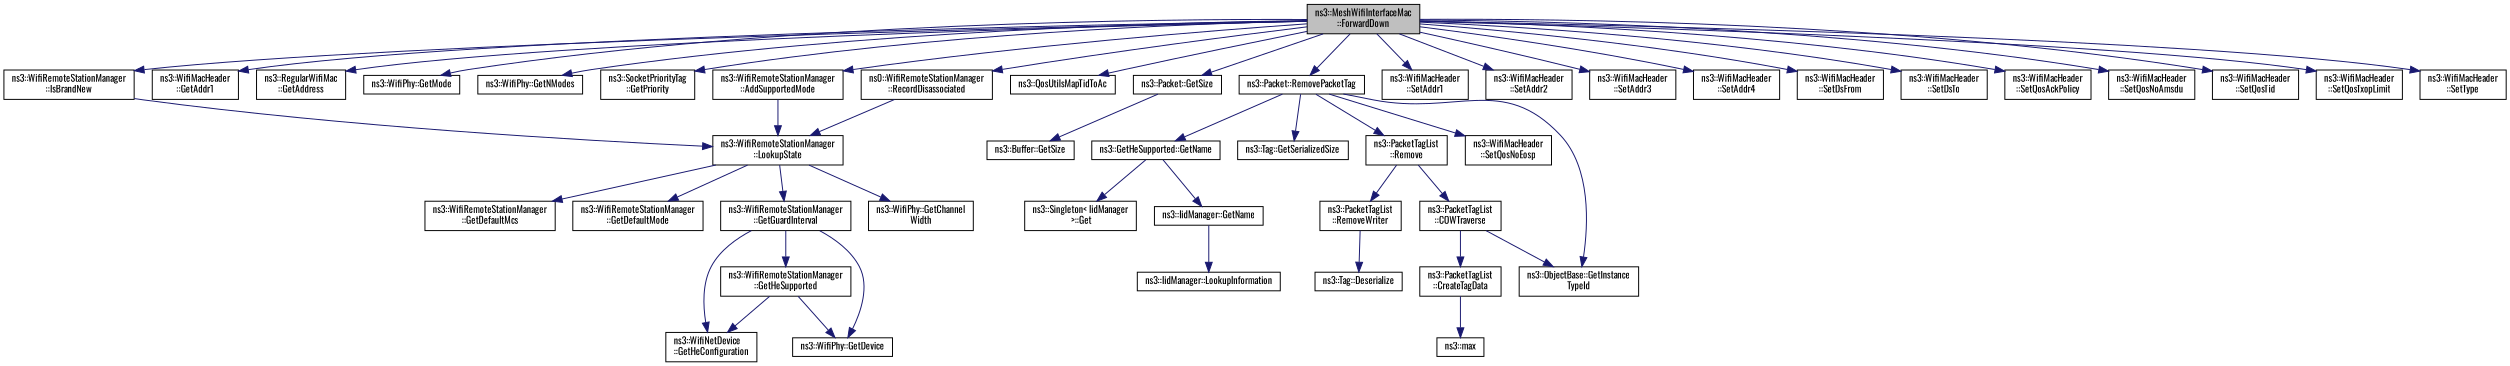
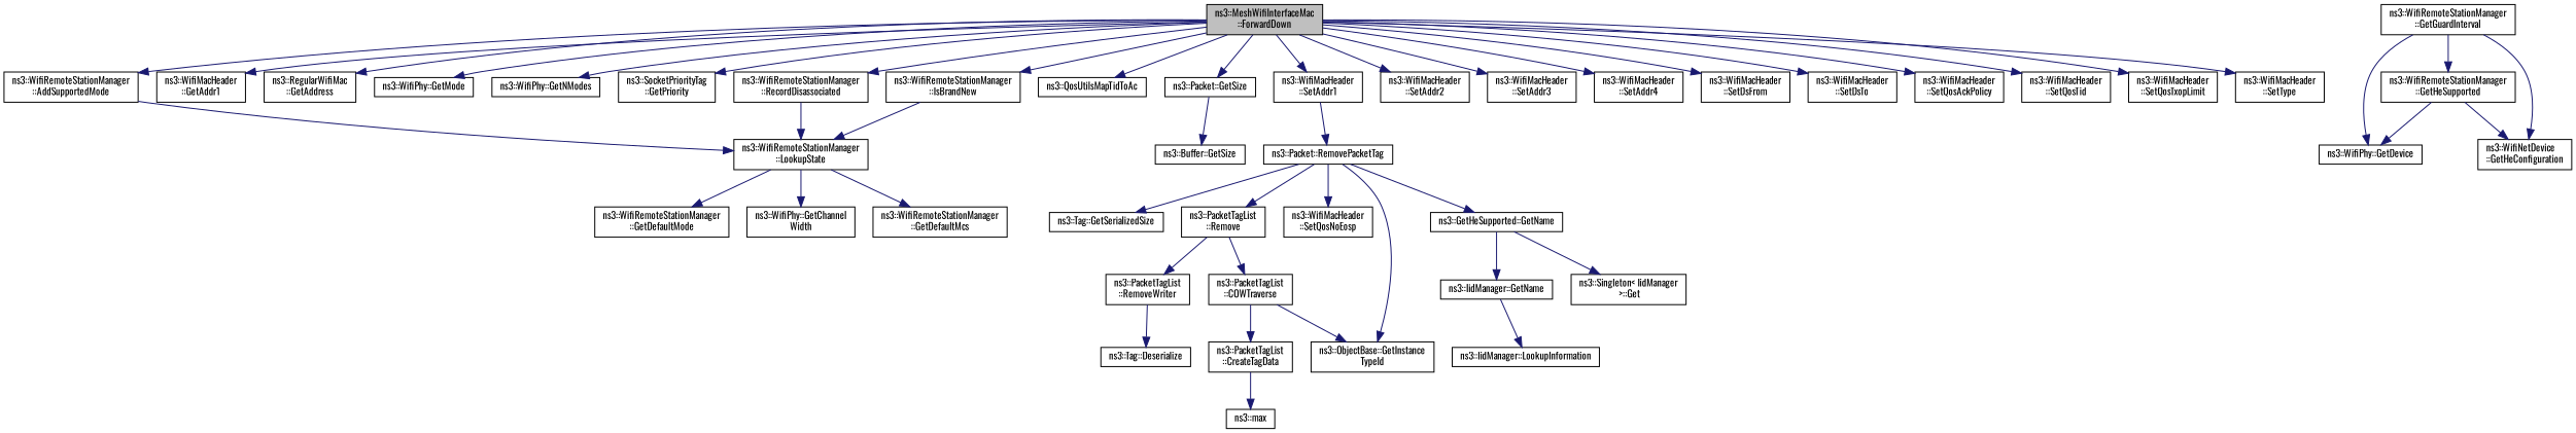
  digraph {
    fontname=Oswald
    rankdir=TB
    node [color=black fillcolor=white fontname=Oswald fontsize=10 shape=record style=filled]
    edge [color=midnightblue fontname=Oswald fontsize=10 labelfontname=Helvetica labelfontsize=10 style=solid]
    n1 [fillcolor=grey75 fontcolor=black height=0.2 label="ns3::MeshWifiInterfaceMac\l::ForwardDown" width=0.4]
    n2 [height=0.2 label="ns3::WifiRemoteStationManager\l::AddSupportedMode" width=0.4]
    n3 [height=0.2 label="ns3::WifiMacHeader\l::GetAddr1" width=0.4]
    n4 [height=0.2 label="ns3::RegularWifiMac\l::GetAddress" width=0.4]
    n5 [height=0.2 label="ns3::WifiPhy::GetMode" width=0.4]
    n6 [height=0.2 label="ns3::WifiPhy::GetNModes" width=0.4]
    n7 [height=0.2 label="ns3::SocketPriorityTag\l::GetPriority" width=0.4]
    n8 [height=0.2 label="ns3::Packet::GetSize" width=0.4]
    n9 [height=0.2 label="ns3::WifiRemoteStationManager\l::IsBrandNew" width=0.4]
    n10 [height=0.2 label="ns3::QosUtilsMapTidToAc" width=0.4]
-   n11 [height=0.2 label="ns0::WifiRemoteStationManager\l::RecordDisassociated" width=0.4]
+   n11 [height=0.2 label="ns3::WifiRemoteStationManager\l::RecordDisassociated" width=0.4]
    n12 [height=0.2 label="ns3::Packet::RemovePacketTag" width=0.4]
    n13 [height=0.2 label="ns3::WifiMacHeader\l::SetAddr1" width=0.4]
    n14 [height=0.2 label="ns3::WifiMacHeader\l::SetAddr2" width=0.4]
    n15 [height=0.2 label="ns3::WifiMacHeader\l::SetAddr3" width=0.4]
    n16 [height=0.2 label="ns3::WifiMacHeader\l::SetAddr4" width=0.4]
    n17 [height=0.2 label="ns3::WifiMacHeader\l::SetDsFrom" width=0.4]
    n18 [height=0.2 label="ns3::WifiMacHeader\l::SetDsTo" width=0.4]
    n19 [height=0.2 label="ns3::WifiMacHeader\l::SetQosAckPolicy" width=0.4]
-   n20 [height=0.2 label="ns3::WifiMacHeader\l::SetQosNoAmsdu" width=0.4]
    n21 [height=0.2 label="ns3::WifiMacHeader\l::SetQosTid" width=0.4]
    n22 [height=0.2 label="ns3::WifiMacHeader\l::SetQosTxopLimit" width=0.4]
    n23 [height=0.2 label="ns3::WifiMacHeader\l::SetType" width=0.4]
    n24 [height=0.2 label="ns3::WifiRemoteStationManager\l::LookupState" width=0.4]
    n25 [height=0.2 label="ns3::Buffer::GetSize" width=0.4]
    n26 [height=0.2 label="ns3::WifiMacHeader\l::SetQosNoEosp" width=0.4]
    n27 [height=0.2 label="ns3::ObjectBase::GetInstance\lTypeId" width=0.4]
    n28 [height=0.2 label="ns3::GetHeSupported::GetName" width=0.4]
    n29 [height=0.2 label="ns3::Tag::GetSerializedSize" width=0.4]
    n30 [height=0.2 label="ns3::PacketTagList\l::Remove" width=0.4]
    n31 [height=0.2 label="ns3::WifiPhy::GetChannel\lWidth" width=0.4]
    n32 [height=0.2 label="ns3::WifiRemoteStationManager\l::GetDefaultMcs" width=0.4]
    n33 [height=0.2 label="ns3::WifiRemoteStationManager\l::GetDefaultMode" width=0.4]
    n34 [height=0.2 label="ns3::WifiRemoteStationManager\l::GetGuardInterval" width=0.4]
    n35 [height=0.2 label="ns3::WifiPhy::GetDevice" width=0.4]
    n36 [height=0.2 label="ns3::WifiNetDevice\l::GetHeConfiguration" width=0.4]
    n37 [height=0.2 label="ns3::WifiRemoteStationManager\l::GetHeSupported" width=0.4]
    n38 [height=0.2 label="ns3::Singleton\< IidManager\l \>::Get" width=0.4]
    n39 [height=0.2 label="ns3::IidManager::GetName" width=0.4]
    n40 [height=0.2 label="ns3::PacketTagList\l::COWTraverse" width=0.4]
    n41 [height=0.2 label="ns3::PacketTagList\l::RemoveWriter" width=0.4]
    n42 [height=0.2 label="ns3::IidManager::LookupInformation" width=0.4]
    n43 [height=0.2 label="ns3::PacketTagList\l::CreateTagData" width=0.4]
    n44 [height=0.2 label="ns3::Tag::Deserialize" width=0.4]
    n45 [height=0.2 label="ns3::max" width=0.4]
    n1 -> n2
    n1 -> n3
    n1 -> n4
    n1 -> n5
    n1 -> n6
    n1 -> n7
    n1 -> n8
    n1 -> n9
    n1 -> n10
    n1 -> n11
-   n1 -> n12
+   n13 -> n12
    n1 -> n13
    n1 -> n14
    n1 -> n15
    n1 -> n16
    n1 -> n17
    n1 -> n18
    n1 -> n19
-   n1 -> n20
    n1 -> n21
    n1 -> n22
    n1 -> n23
    n2 -> n24
    n8 -> n25
    n9 -> n24
    n11 -> n24
    n12 -> n26
    n12 -> n27
    n12 -> n28
    n12 -> n29
    n12 -> n30
    n24 -> n31
    n24 -> n32
    n24 -> n33
-   n24 -> n34
    n28 -> n38
    n28 -> n39
    n30 -> n40
    n30 -> n41
    n34 -> n35
    n34 -> n36
    n34 -> n37
    n37 -> n35
    n37 -> n36
    n39 -> n42
    n40 -> n27
    n40 -> n43
    n41 -> n44
    n43 -> n45
  }
